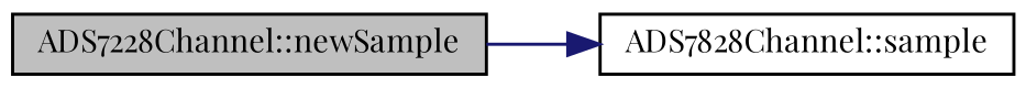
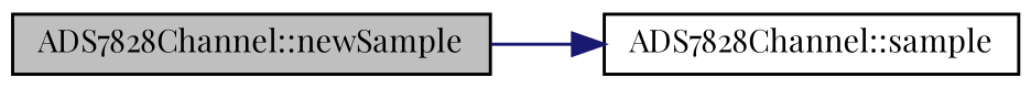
  digraph {
    rankdir=LR
    fontname="Playfair Display"
    node [color=black fontname="Playfair Display" fontsize=10 shape=record style=filled]
-   n1 [fillcolor=grey75 fontcolor=black height=0.2 label="ADS7228Channel::newSample" width=0.4]
+   n1 [fillcolor=grey75 fontcolor=black height=0.2 label="ADS7828Channel::newSample" width=0.4]
    n2 [fillcolor=white height=0.2 label="ADS7828Channel::sample" width=0.4]
    n1 -> n2 [color=midnightblue fontname="Playfair Display" fontsize=10 labelfontname=FreeSans labelfontsize=10 style=solid]
  }
